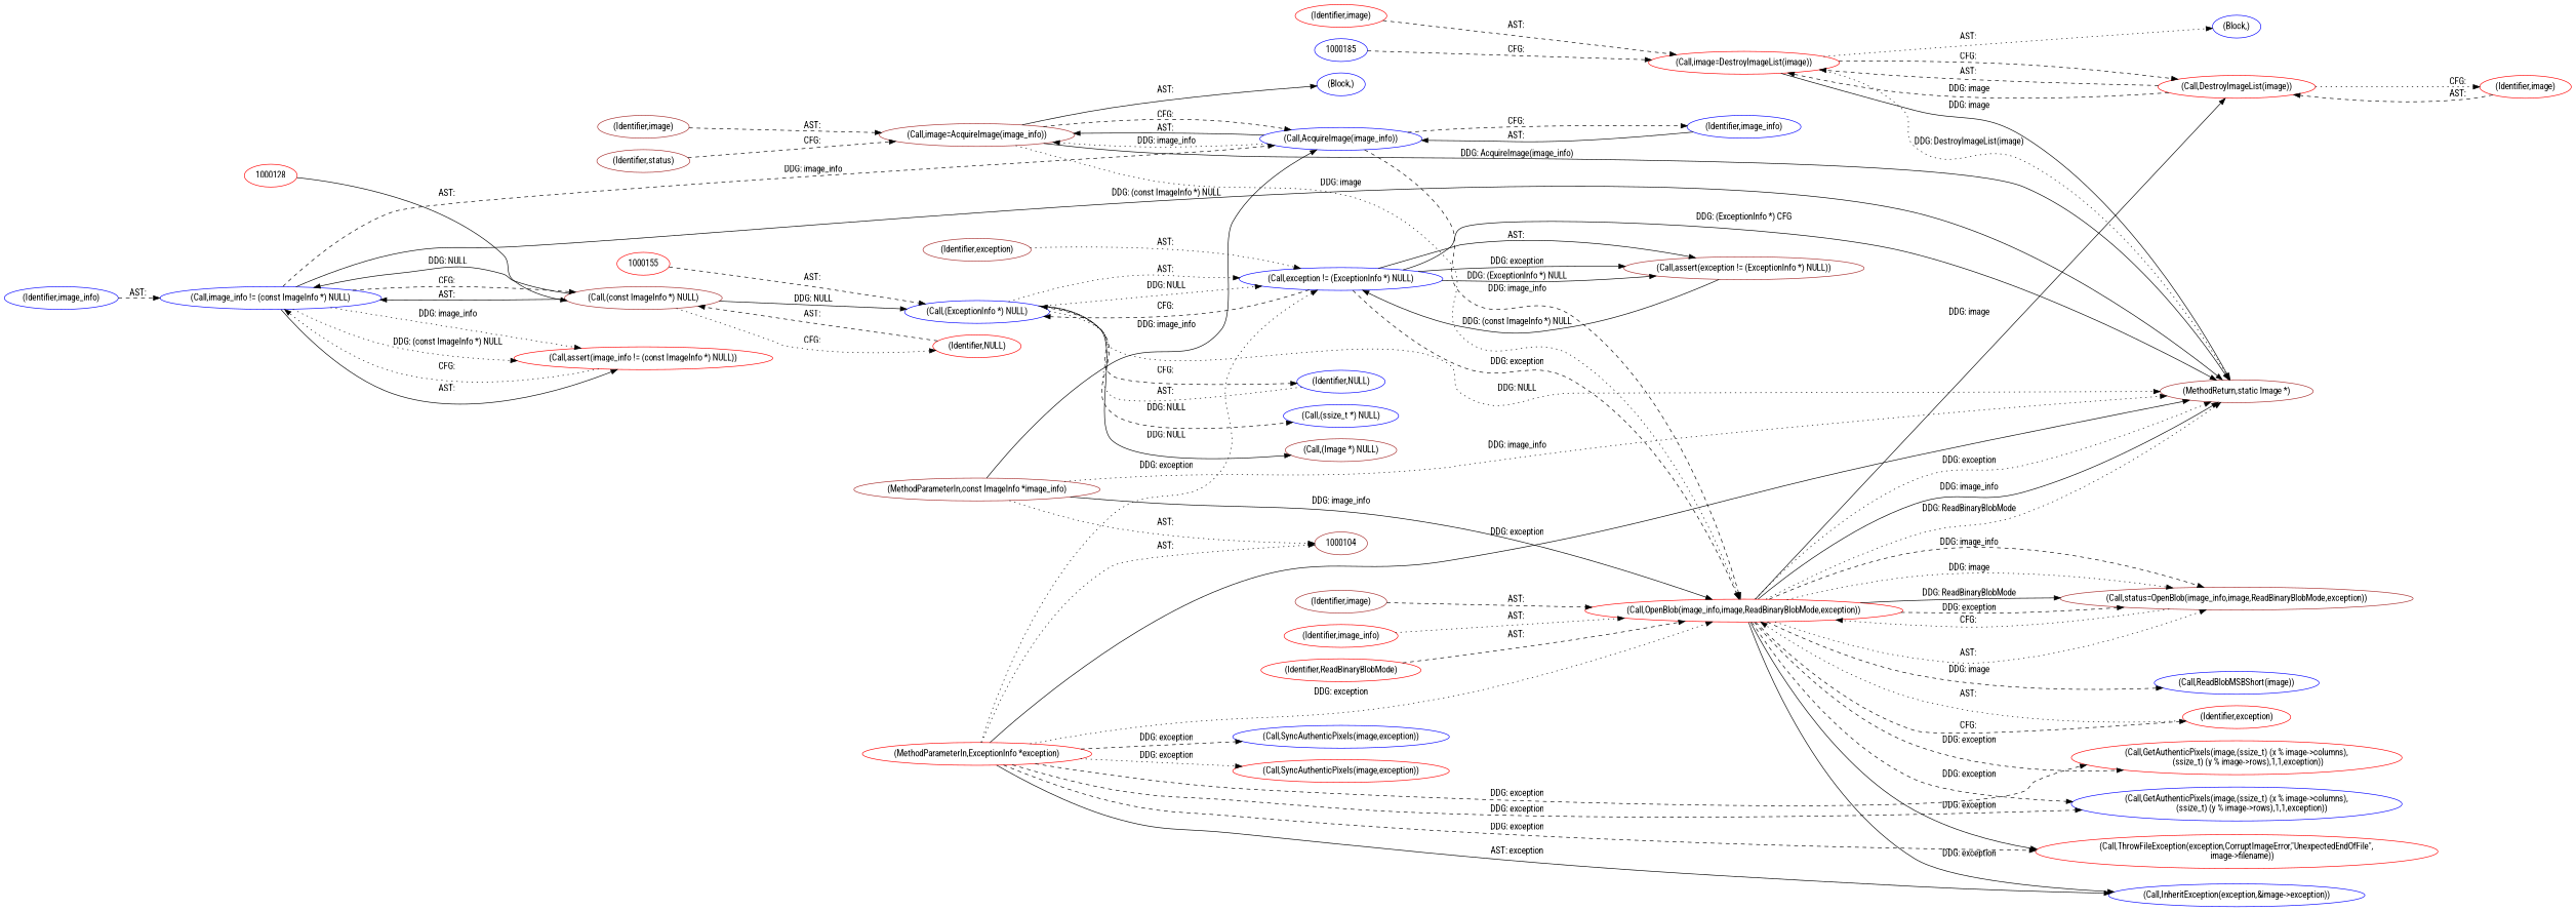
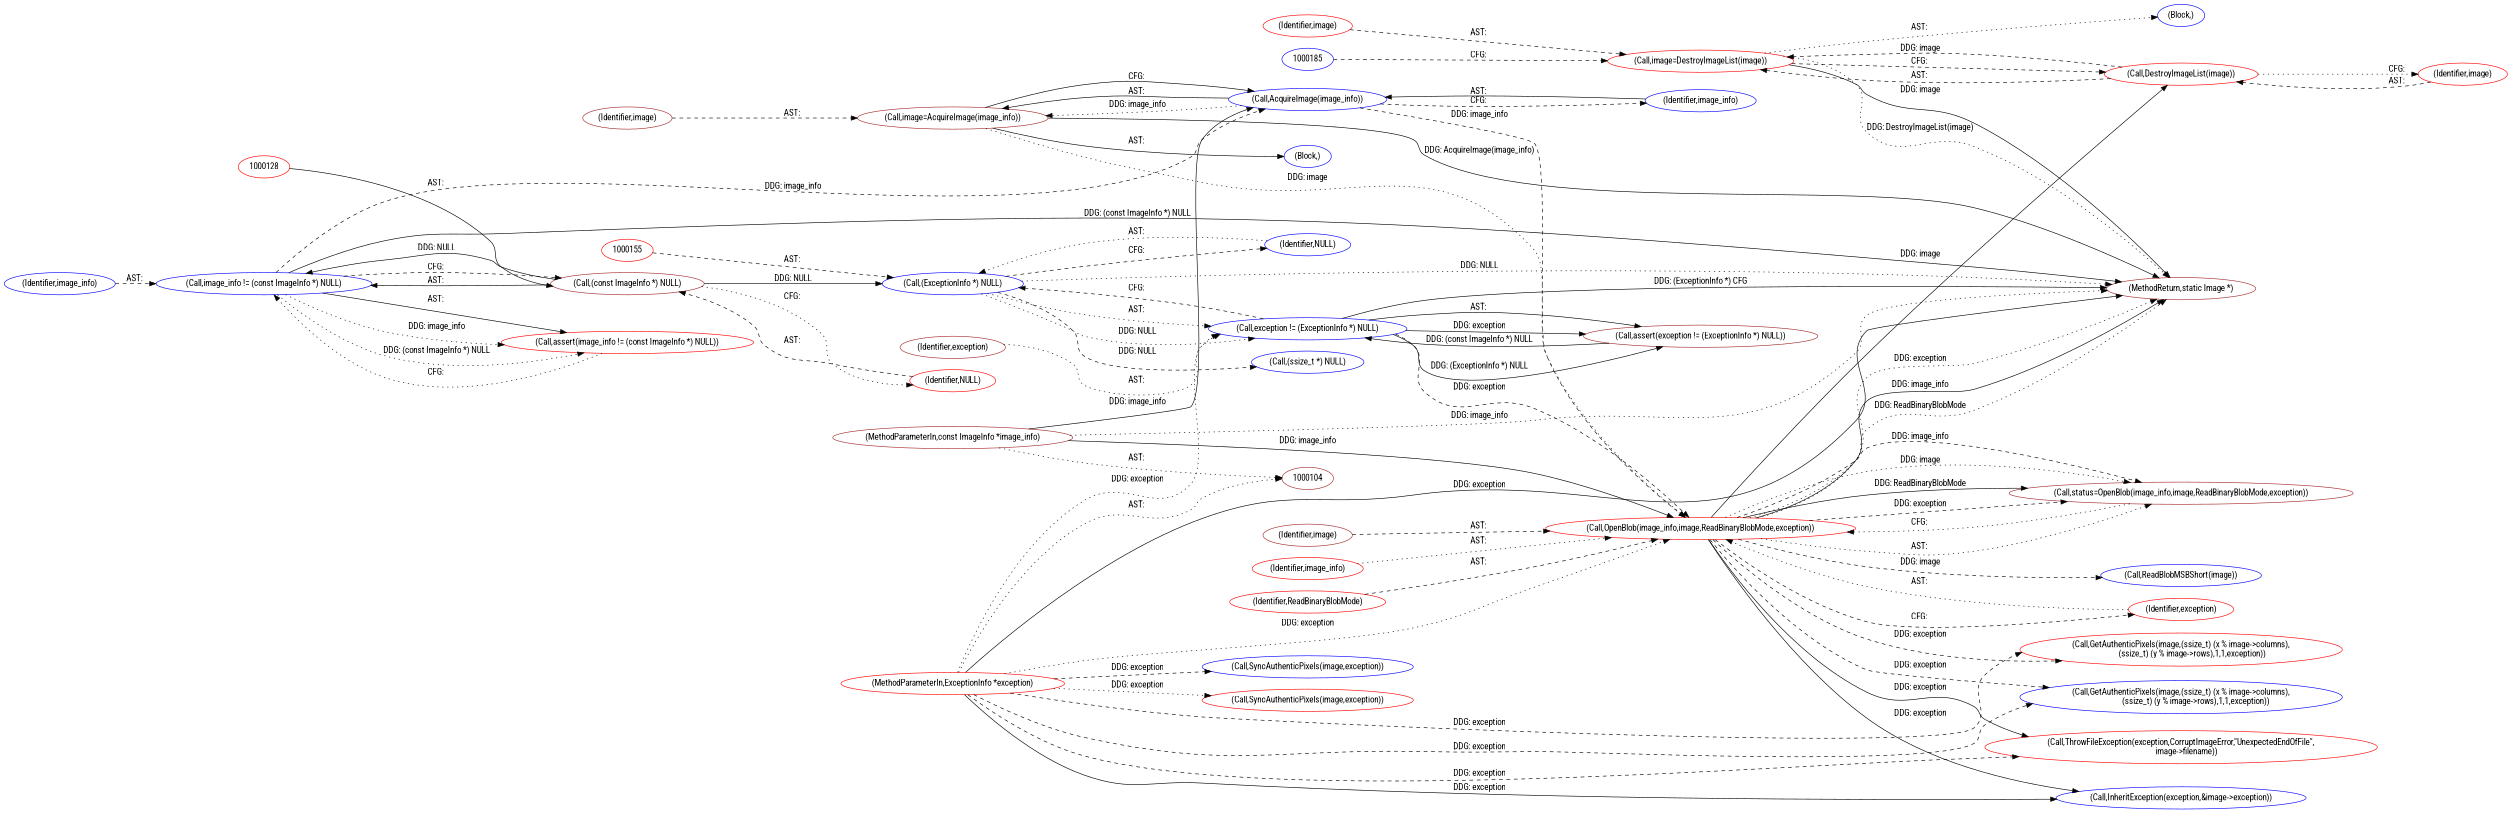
  digraph {
    fontname="Roboto Condensed"
    rankdir=LR
    node [color=red fontname="Roboto Condensed"]
    edge [fontname="Roboto Condensed" style=dashed]
    n1 [label="(Call,image=DestroyImageList(image))"]
    n2 [label="(Call,DestroyImageList(image))"]
    n3 [color=blue label="(Block,)"]
    n4 [color=brown label="(MethodReturn,static Image *)"]
    n5 [label="(Identifier,image)"]
    n6 [label="(Call,OpenBlob(image_info,image,ReadBinaryBlobMode,exception))"]
    n7 [color=brown label="(Call,status=OpenBlob(image_info,image,ReadBinaryBlobMode,exception))"]
    n8 [color=blue label="(Call,GetAuthenticPixels(image,(ssize_t) (x % image->columns),\n                (ssize_t) (y % image->rows),1,1,exception))"]
    n9 [color=blue label="(Call,InheritException(exception,&image->exception))"]
    n10 [label="(Call,GetAuthenticPixels(image,(ssize_t) (x % image->columns),\n            (ssize_t) (y % image->rows),1,1,exception))"]
    n11 [color=blue label="(Call,ReadBlobMSBShort(image))"]
    n12 [label="(Identifier,exception)"]
    n13 [label="(Call,ThrowFileException(exception,CorruptImageError,\"UnexpectedEndOfFile\",\n      image->filename))"]
    n14 [color=blue label="(Call,AcquireImage(image_info))"]
    n15 [color=brown label="(Call,image=AcquireImage(image_info))"]
    n16 [color=blue label="(Identifier,image_info)"]
    n17 [color=blue label="(Block,)"]
    n18 [color=blue label="(Call,image_info != (const ImageInfo *) NULL)"]
    n19 [color=brown label="(Call,(const ImageInfo *) NULL)"]
    n20 [label="(Call,assert(image_info != (const ImageInfo *) NULL))"]
    n21 [color=blue label="(Call,(ExceptionInfo *) NULL)"]
    n22 [label="(Identifier,NULL)"]
    n23 [color=brown label="(MethodParameterIn,const ImageInfo *image_info)"]
    1000104 [color=brown]
    n25 [color=blue label="(Call,exception != (ExceptionInfo *) NULL)"]
    n26 [color=blue label="(Call,(ssize_t *) NULL)"]
-   n27 [color=brown label="(Call,(Image *) NULL)"]
    n28 [color=blue label="(Identifier,NULL)"]
    n29 [color=brown label="(Call,assert(exception != (ExceptionInfo *) NULL))"]
    n30 [label="(MethodParameterIn,ExceptionInfo *exception)"]
    n31 [label="(Call,SyncAuthenticPixels(image,exception))"]
    n32 [color=blue label="(Call,SyncAuthenticPixels(image,exception))"]
    n33 [color=blue label="(Identifier,image_info)"]
    n34 [label="(Identifier,image)"]
    n35 [color=brown label="(Identifier,image)"]
    n36 [color=brown label="(Identifier,image)"]
    n37 [color=brown label="(Identifier,exception)"]
-   n38 [color=brown label="(Identifier,status)"]
    n39 [label="(Identifier,image_info)"]
    n40 [label="(Identifier,ReadBinaryBlobMode)"]
    1000185 [color=blue]
    1000128
    1000155
    n1 -> n2 [label="CFG: "]
    n1 -> n3 [label="AST: " style=dotted]
    n1 -> n4 [label="DDG: DestroyImageList(image)" style=dotted]
    n1 -> n4 [label="DDG: image" style=solid]
    n2 -> n1 [label="AST: "]
    n2 -> n1 [label="DDG: image"]
    n2 -> n5 [label="CFG: " style=dotted]
    n5 -> n2 [label="AST: "]
    n6 -> n2 [label="DDG: image" style=solid]
    n6 -> n4 [label="DDG: ReadBinaryBlobMode" style=dotted]
    n6 -> n4 [label="DDG: exception" style=dotted]
    n6 -> n4 [label="DDG: image_info" style=solid]
    n6 -> n7 [label="AST: " style=dotted]
    n6 -> n7 [label="DDG: image_info"]
    n6 -> n7 [label="DDG: image" style=dotted]
    n6 -> n7 [label="DDG: ReadBinaryBlobMode" style=solid]
    n6 -> n7 [label="DDG: exception"]
    n6 -> n8 [label="DDG: exception"]
    n6 -> n9 [label="DDG: exception" style=solid]
    n6 -> n10 [label="DDG: exception"]
    n6 -> n11 [label="DDG: image"]
    n6 -> n12 [label="CFG: "]
    n6 -> n13 [label="DDG: exception" style=solid]
    n7 -> n6 [label="CFG: " style=dotted]
    n12 -> n6 [label="AST: " style=dotted]
    n14 -> n6 [label="DDG: image_info"]
    n14 -> n15 [label="AST: " style=solid]
    n14 -> n15 [label="DDG: image_info" style=dotted]
    n14 -> n16 [label="CFG: "]
    n15 -> n4 [label="DDG: AcquireImage(image_info)" style=solid]
    n15 -> n6 [label="DDG: image" style=dotted]
-   n15 -> n14 [label="CFG: "]
+   n15 -> n14 [label="CFG: " style=solid]
    n15 -> n17 [label="AST: " style=solid]
    n16 -> n14 [label="AST: " style=solid]
    n18 -> n4 [label="DDG: (const ImageInfo *) NULL" style=solid]
    n18 -> n14 [label="DDG: image_info"]
    n18 -> n19 [label="CFG: "]
    n18 -> n20 [label="AST: " style=solid]
    n18 -> n20 [label="DDG: image_info" style=dotted]
    n18 -> n20 [label="DDG: (const ImageInfo *) NULL" style=dotted]
    n19 -> n18 [label="AST: " style=solid]
    n19 -> n18 [label="DDG: NULL" style=solid]
    n19 -> n21 [label="DDG: NULL" style=solid]
    n19 -> n22 [label="CFG: " style=dotted]
    n20 -> n18 [label="CFG: " style=dotted]
    n21 -> n4 [label="DDG: NULL" style=dotted]
    n21 -> n25 [label="AST: " style=dotted]
    n21 -> n25 [label="DDG: NULL" style=dotted]
    n21 -> n26 [label="DDG: NULL"]
-   n21 -> n27 [label="DDG: NULL" style=solid]
    n21 -> n28 [label="CFG: "]
    n22 -> n19 [label="AST: "]
    n23 -> n4 [label="DDG: image_info" style=dotted]
    n23 -> n6 [label="DDG: image_info" style=solid]
    n23 -> n14 [label="DDG: image_info" style=solid]
    n23 -> 1000104 [label="AST: " style=dotted]
    n25 -> n4 [label="DDG: (ExceptionInfo *) CFG" style=solid]
    n25 -> n6 [label="DDG: exception"]
    n25 -> n21 [label="CFG: "]
    n25 -> n29 [label="AST: " style=solid]
    n25 -> n29 [label="DDG: exception" style=solid]
    n25 -> n29 [label="DDG: (ExceptionInfo *) NULL" style=solid]
    n28 -> n21 [label="AST: " style=dotted]
    n29 -> n25 [label="DDG: (const ImageInfo *) NULL" style=solid]
    n30 -> n4 [label="DDG: exception" style=solid]
    n30 -> n6 [label="DDG: exception" style=dotted]
    n30 -> n8 [label="DDG: exception"]
-   n30 -> n9 [label="AST: exception" style=solid]
+   n30 -> n9 [label="DDG: exception" style=solid]
    n30 -> n10 [label="DDG: exception"]
    n30 -> n13 [label="DDG: exception"]
    n30 -> 1000104 [label="AST: " style=dotted]
    n30 -> n25 [label="DDG: exception" style=dotted]
    n30 -> n31 [label="DDG: exception" style=dotted]
    n30 -> n32 [label="DDG: exception"]
    n33 -> n18 [label="AST: "]
    n34 -> n1 [label="AST: "]
    n35 -> n6 [label="AST: "]
    n36 -> n15 [label="AST: "]
    n37 -> n25 [label="AST: " style=dotted]
-   n38 -> n15 [label="CFG: "]
    n39 -> n6 [label="AST: " style=dotted]
    n40 -> n6 [label="AST: "]
    1000185 -> n1 [label="CFG: "]
    1000128 -> n19 [label="AST: " style=solid]
    1000155 -> n21 [label="AST: "]
  }
